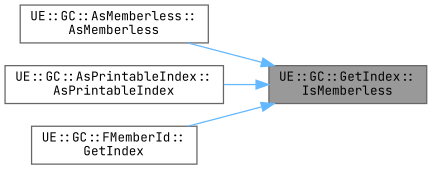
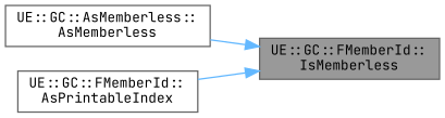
  digraph {
    fontname="JetBrains Mono"
    rankdir=RL
    node [color=grey40 fillcolor=white fontname="JetBrains Mono" fontsize=10 shape=box style=filled]
    edge [color=steelblue1 dir=back fontname="JetBrains Mono" fontsize=10 labelfontname=Helvetica labelfontsize=10 style=solid]
-   n1 [color=gray40 fillcolor=grey60 fontcolor=black height=0.2 label="UE::GC::GetIndex::\lIsMemberless" width=0.4]
+   n1 [color=gray40 fillcolor=grey60 fontcolor=black height=0.2 label="UE::GC::FMemberId::\lIsMemberless" width=0.4]
    n2 [height=0.2 label="UE::GC::AsMemberless::\lAsMemberless" width=0.4]
-   n3 [height=0.2 label="UE::GC::AsPrintableIndex::\lAsPrintableIndex" width=0.4]
-   n4 [height=0.2 label="UE::GC::FMemberId::\lGetIndex" width=0.4]
+   n3 [height=0.2 label="UE::GC::FMemberId::\lAsPrintableIndex" width=0.4]
    n1 -> n2
    n1 -> n3
-   n1 -> n4
  }
